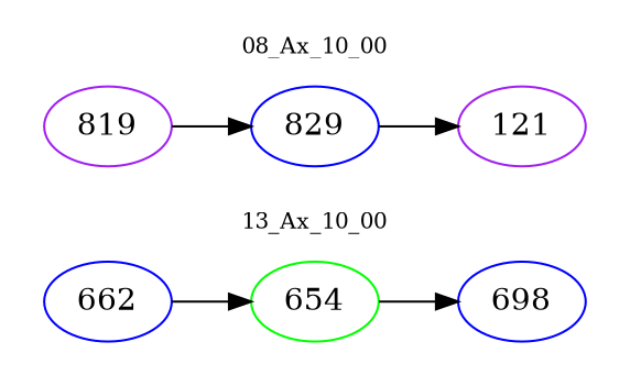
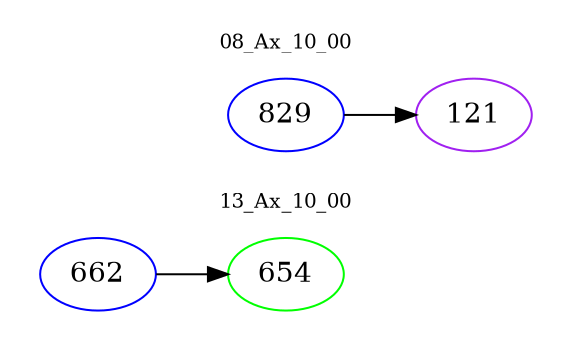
  digraph {
    rankdir=LR
    node [color=blue]
    edge [color=black]
    n1 [label=662]
    n2 [color=green label=654]
-   n3 [label=698]
-   n4 [color=purple label=819]
    n5 [label=829]
    n6 [color=purple label=121]
    subgraph cluster_1 {
      color=white
      fontsize=10
      label="13_Ax_10_00"
      n1
      n2
-     n3
    }
    subgraph cluster_2 {
      color=white
      fontsize=10
      label="08_Ax_10_00"
-     n4
      n5
      n6
    }
    n1 -> n2
-   n2 -> n3
-   n4 -> n5
    n5 -> n6
  }
